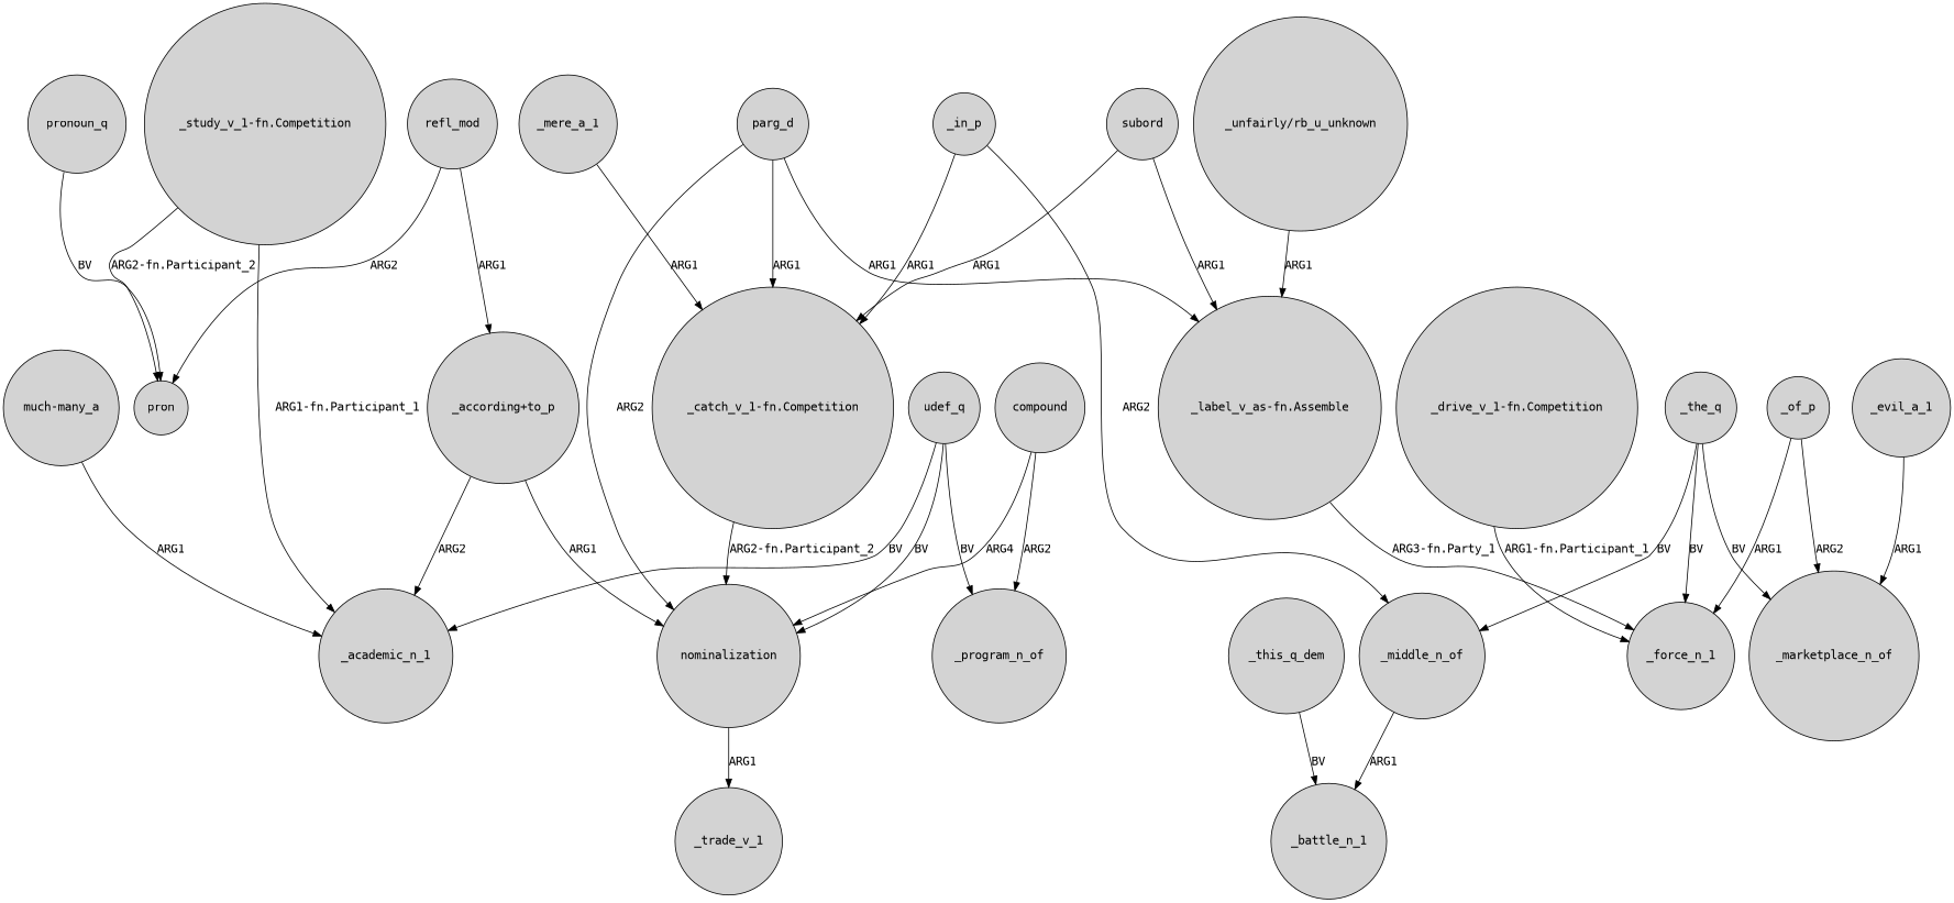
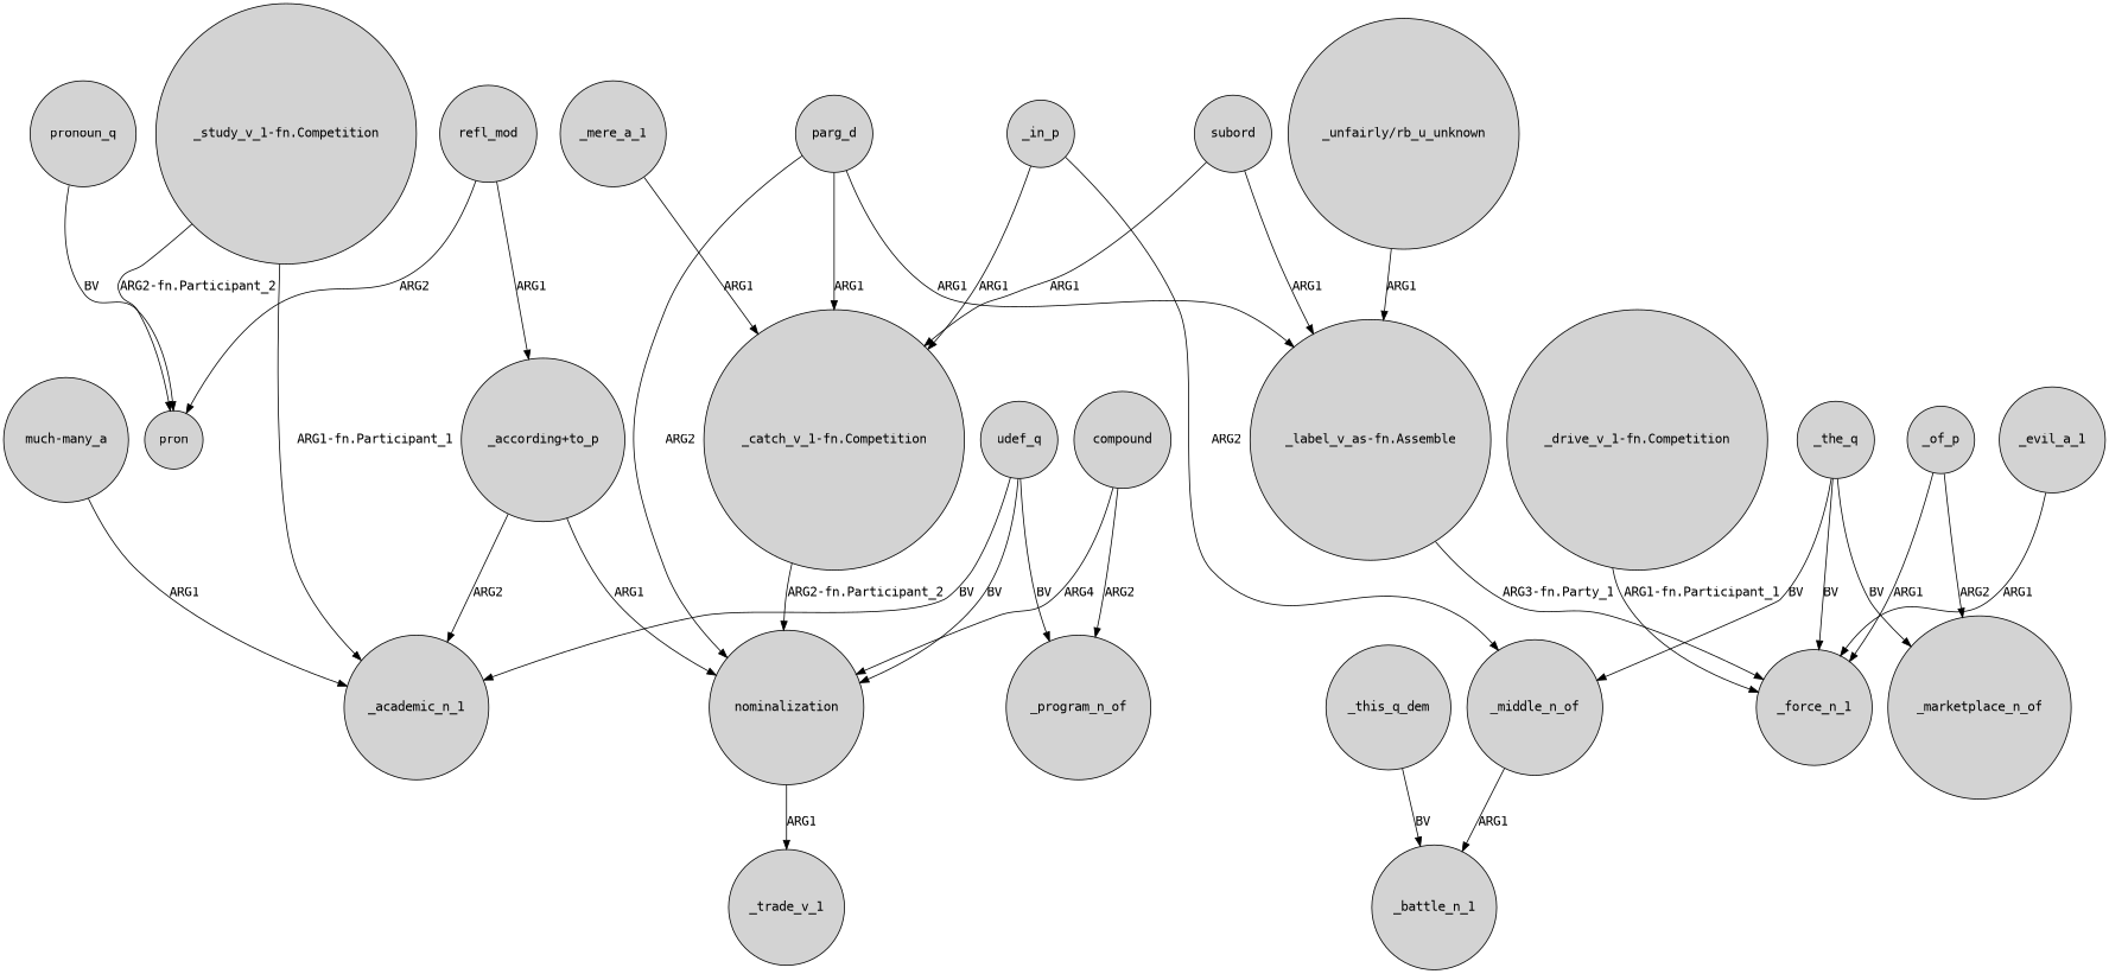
  digraph {
    fontname="DejaVu Sans Mono"
    node [fontname="DejaVu Sans Mono" shape=circle style=filled]
    edge [fontname="DejaVu Sans Mono"]
    _middle_n_of
    _battle_n_1
    "_study_v_1-fn.Competition"
    pron
    _academic_n_1
    _in_p
    "_catch_v_1-fn.Competition"
    nominalization
    "_according+to_p"
    _trade_v_1
    _of_p
    _force_n_1
    _marketplace_n_of
    udef_q
    _program_n_of
    refl_mod
    "much-many_a"
    subord
    "_label_v_as-fn.Assemble"
    _the_q
    parg_d
    pronoun_q
    compound
    "_unfairly/rb_u_unknown"
    _mere_a_1
    _evil_a_1
    _this_q_dem
    "_drive_v_1-fn.Competition"
    _middle_n_of -> _battle_n_1 [label=ARG1]
    "_study_v_1-fn.Competition" -> pron [label="ARG2-fn.Participant_2"]
    "_study_v_1-fn.Competition" -> _academic_n_1 [label="ARG1-fn.Participant_1"]
    _in_p -> _middle_n_of [label=ARG2]
    _in_p -> "_catch_v_1-fn.Competition" [label=ARG1]
    "_catch_v_1-fn.Competition" -> nominalization [label="ARG2-fn.Participant_2"]
    nominalization -> _trade_v_1 [label=ARG1]
    "_according+to_p" -> _academic_n_1 [label=ARG2]
    "_according+to_p" -> nominalization [label=ARG1]
    _of_p -> _force_n_1 [label=ARG1]
    _of_p -> _marketplace_n_of [label=ARG2]
    udef_q -> _academic_n_1 [label=BV]
    udef_q -> nominalization [label=BV]
    udef_q -> _program_n_of [label=BV]
    refl_mod -> pron [label=ARG2]
    refl_mod -> "_according+to_p" [label=ARG1]
    "much-many_a" -> _academic_n_1 [label=ARG1]
    subord -> "_catch_v_1-fn.Competition" [label=ARG1]
    subord -> "_label_v_as-fn.Assemble" [label=ARG1]
    "_label_v_as-fn.Assemble" -> _force_n_1 [label="ARG3-fn.Party_1"]
    _the_q -> _middle_n_of [label=BV]
    _the_q -> _force_n_1 [label=BV]
    _the_q -> _marketplace_n_of [label=BV]
    parg_d -> "_catch_v_1-fn.Competition" [label=ARG1]
    parg_d -> nominalization [label=ARG2]
    parg_d -> "_label_v_as-fn.Assemble" [label=ARG1]
    pronoun_q -> pron [label=BV]
    compound -> nominalization [label=ARG4]
    compound -> _program_n_of [label=ARG2]
    "_unfairly/rb_u_unknown" -> "_label_v_as-fn.Assemble" [label=ARG1]
    _mere_a_1 -> "_catch_v_1-fn.Competition" [label=ARG1]
-   _evil_a_1 -> _marketplace_n_of [label=ARG1]
+   _evil_a_1 -> _force_n_1 [label=ARG1]
    _this_q_dem -> _battle_n_1 [label=BV]
    "_drive_v_1-fn.Competition" -> _force_n_1 [label="ARG1-fn.Participant_1"]
  }
